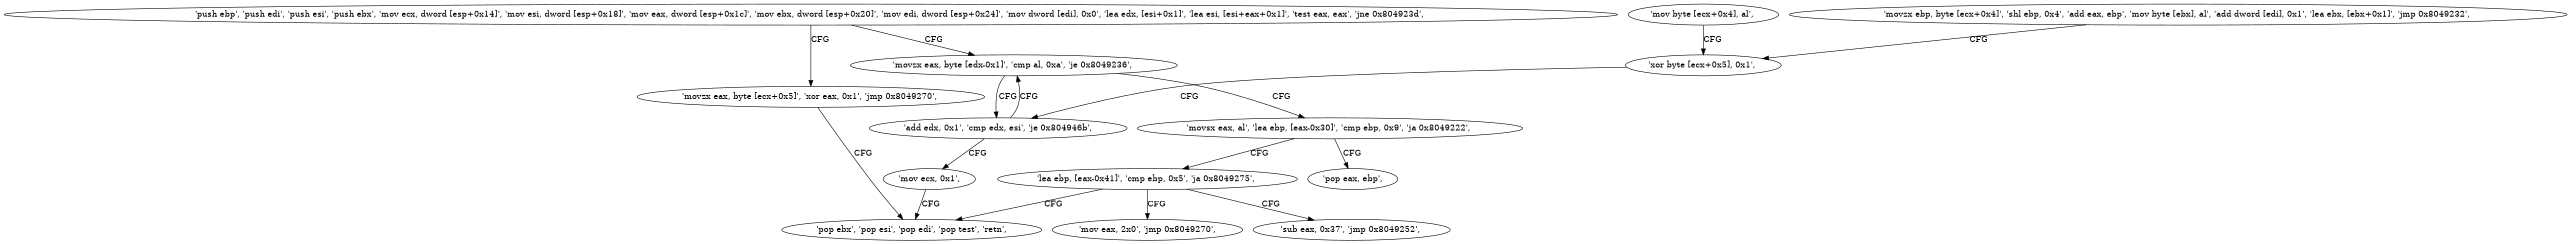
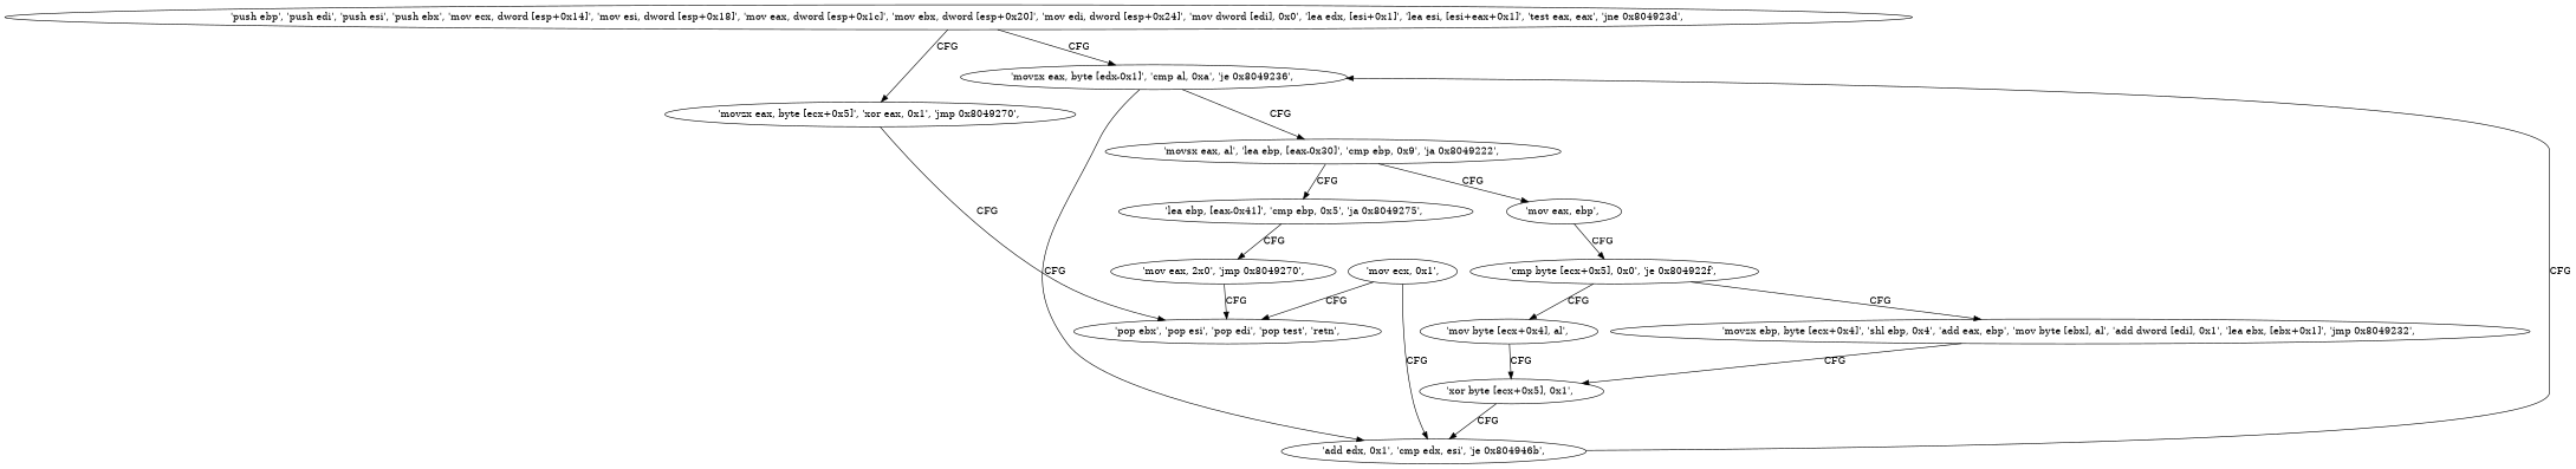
  digraph {
    n1 [label="'push ebp', 'push edi', 'push esi', 'push ebx', 'mov ecx, dword [esp+0x14]', 'mov esi, dword [esp+0x18]', 'mov eax, dword [esp+0x1c]', 'mov ebx, dword [esp+0x20]', 'mov edi, dword [esp+0x24]', 'mov dword [edi], 0x0', 'lea edx, [esi+0x1]', 'lea esi, [esi+eax+0x1]', 'test eax, eax', 'jne 0x804923d', "]
    n2 [label="'movzx eax, byte [edx-0x1]', 'cmp al, 0xa', 'je 0x8049236', "]
    n3 [label="'movzx eax, byte [ecx+0x5]', 'xor eax, 0x1', 'jmp 0x8049270', "]
    n4 [label="'add edx, 0x1', 'cmp edx, esi', 'je 0x804946b',"]
    n5 [label="'movsx eax, al', 'lea ebp, [eax-0x30]', 'cmp ebp, 0x9', 'ja 0x8049222', "]
    n6 [label="'pop ebx', 'pop esi', 'pop edi', 'pop test', 'retn',"]
    n7 [label="'mov ecx, 0x1',"]
    n8 [label="'lea ebp, [eax-0x41]', 'cmp ebp, 0x5', 'ja 0x8049275', "]
-   n9 [label="'pop eax, ebp',"]
+   n9 [label="'mov eax, ebp', "]
    n10 [label="'mov eax, 2x0', 'jmp 0x8049270',"]
-   n11 [label="'sub eax, 0x37', 'jmp 0x8049252', "]
+   n12 [label="'cmp byte [ecx+0x5], 0x0', 'je 0x804922f', "]
    n13 [label="'mov byte [ecx+0x4], al', "]
    n14 [label="'movzx ebp, byte [ecx+0x4]', 'shl ebp, 0x4', 'add eax, ebp', 'mov byte [ebx], al', 'add dword [edi], 0x1', 'lea ebx, [ebx+0x1]', 'jmp 0x8049232', "]
    n15 [label="'xor byte [ecx+0x5], 0x1', "]
    n1 -> n2 [label=CFG]
    n1 -> n3 [label=CFG]
    n2 -> n4 [label=CFG]
    n2 -> n5 [label=CFG]
    n3 -> n6 [label=CFG]
    n4 -> n2 [label=CFG]
-   n4 -> n7 [label=CFG]
+   n7 -> n4 [label=CFG]
    n5 -> n8 [label=CFG]
    n5 -> n9 [label=CFG]
    n7 -> n6 [label=CFG]
    n8 -> n10 [label=CFG]
-   n8 -> n11 [label=CFG]
-   n8 -> n6 [label=CFG]
+   n9 -> n12 [label=CFG]
+   n10 -> n6 [label=CFG]
+   n12 -> n13 [label=CFG]
+   n12 -> n14 [label=CFG]
    n13 -> n15 [label=CFG]
    n14 -> n15 [label=CFG]
    n15 -> n4 [label=CFG]
  }
